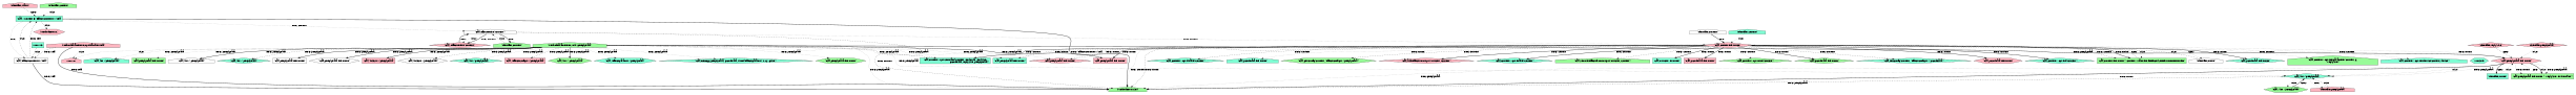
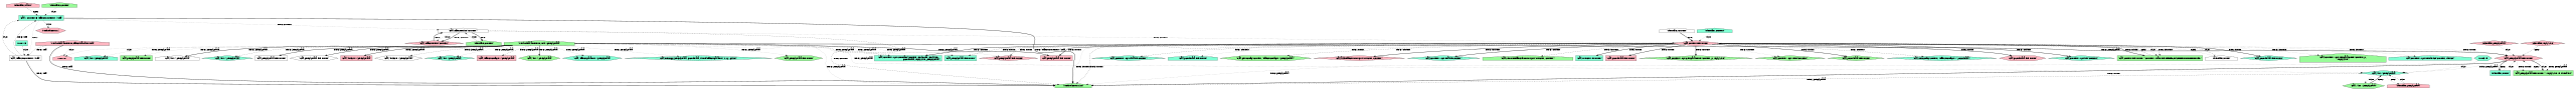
  digraph {
    node [fillcolor=aquamarine shape=diamond style=filled]
    edge [style=dotted]
    n1 [label="(Call,(int *)pReplyData)"]
    n2 [fillcolor=palegreen label="(Call,*(int *)pReplyData)" shape=hexagon]
    n3 [fillcolor=lightpink label="(Identifier,pReplyData)" shape=house]
    n4 [fillcolor=palegreen label="(MethodReturn,int)" shape=house]
    n5 [fillcolor=lightpink label="(Call,pReplyData == NULL)" shape=hexagon]
    n6 [label="(Identifier,NULL)" shape=box]
    n7 [fillcolor=palegreen label="(Call,pReplyData == NULL || *replySize != sizeof(int))" shape=box]
    n8 [fillcolor=palegreen label="(MethodParameterIn,void *pReplyData)" shape=house]
    n9 [fillcolor=palegreen label="(Call,pReplyData == NULL)" shape=box]
    n10 [fillcolor=white label="(Call,(int *) pReplyData)" shape=house]
    n11 [label="(Call,(int *) pReplyData)"]
    n12 [label="(Call,pReplyData == NULL)" shape=box]
    n13 [fillcolor=white label="(Call,pReplyData == NULL)" shape=box]
    n14 [fillcolor=white label="(Call,pReplyData == NULL)" shape=hexagon]
    n15 [fillcolor=lightpink label="(Call,(int32_t *)pReplyData)" shape=box]
    n16 [fillcolor=lightpink label="(Call,pReplyData == NULL)"]
    n17 [fillcolor=lightpink label="(Call,pReplyData == NULL)" shape=box]
    n18 [fillcolor=white label="(Call,(int32_t *)pReplyData)" shape=hexagon]
    n19 [label="(Call,(int *)pReplyData)"]
    n20 [fillcolor=lightpink label="(Call,(effect_config_t *)pReplyData)" shape=box]
    n21 [fillcolor=palegreen label="(Call,(int *) pReplyData)" shape=hexagon]
    n22 [label="(Call,(effect_param_t *)pReplyData)" shape=hexagon]
    n23 [label="(Call,memcpy(pReplyData, pCmdData, sizeof(effect_param_t) + q->psize))"]
    n24 [fillcolor=palegreen label="(Call,pReplyData == NULL)" shape=hexagon]
    n25 [label="(Call,context->ops.command(context, cmdCode, cmdSize,\n                                          pCmdData, replySize, pReplyData))" shape=box]
    n26 [label="(Call,(int *)pReplyData)" shape=house]
    1000101 [fillcolor=lightpink shape=house]
    n28 [fillcolor=lightpink label="(Call,context == NULL)"]
    n29 [label="(Call,context->ops.disable(context))"]
    n30 [label="(Call,pCmdData == NULL)" shape=house]
    n31 [fillcolor=palegreen label="(Call,get_config(context, (effect_config_t *)pReplyData))" shape=hexagon]
    n32 [fillcolor=lightpink label="(Call,add_effect_to_output(out_ctxt, context))"]
    n33 [label="(Call,context->ops.enable(context))"]
    n34 [fillcolor=palegreen label="(Call,remove_effect_from_output(out_ctxt, context))" shape=house]
    n35 [label="(Call,out_ctxt != NULL)" shape=box]
    n36 [fillcolor=lightpink label="(Call,pCmdData == NULL)" shape=box]
+   n37 [fillcolor=palegreen label="(Call,context->ops.get_parameter(context, p, replySize))"]
    n38 [fillcolor=palegreen label="(Call,context->ops.reset(context))"]
    n39 [fillcolor=palegreen label="(Call,pCmdData == NULL)"]
    n40 [label="(Call,set_config(context, (effect_config_t *) pCmdData))"]
    n41 [fillcolor=lightpink label="(Call,pCmdData == NULL)" shape=hexagon]
    n42 [label="(Call,context->ops.init(context))"]
    n43 [fillcolor=palegreen label="(Call,context == NULL || context->state == EFFECT_STATE_UNINITIALIZED)" shape=box]
    n44 [fillcolor=white label="(Identifier,NULL)" shape=house]
    n45 [label="(Call,pCmdData == NULL)"]
    n46 [fillcolor=palegreen label="(Call,context->ops.set_parameter(context, p,\n *replySize))" shape=house]
    n47 [label="(Call,context->ops.set_device(context, device))" shape=house]
    n48 [fillcolor=white label="(Call,effect_exists(context))" shape=house]
    n49 [fillcolor=lightpink label="(Call,!effect_exists(context))"]
    n50 [fillcolor=palegreen label="(Identifier,context)" shape=house]
    n51 [label="(Call,* context = (effect_context_t *)self)" shape=box]
    n52 [fillcolor=white label="(Call,(effect_context_t *)self)" shape=box]
    n53 [fillcolor=lightpink label="(MethodReturn,)" shape=hexagon]
-   n54 [fillcolor=lightpink label="(MethodParameterIn,ops_handle_t self)" shape=house]
+   n54 [fillcolor=lightpink label="(MethodParameterIn,effect_handle_t self)" shape=house]
    n55 [fillcolor=white label="(Identifier,context)" shape=house]
    n56 [label="(Identifier,context)" shape=house]
    n57 [fillcolor=lightpink label="(Identifier,replySize)"]
    n58 [fillcolor=lightpink label="(Identifier,pReplyData)"]
    n59 [fillcolor=lightpink label="(Identifier,status)" shape=house]
    n60 [fillcolor=palegreen label="(Identifier,context)" shape=house]
    1000319 [shape=hexagon]
    1000113 [shape=box]
    n1 -> n2 [label="AST: "]
    n1 -> n3 [label="CFG: "]
    n1 -> n4 [label="DDG: pReplyData" style=dashed]
    n2 -> n1 [label="CFG: " style=bold]
    n3 -> n1 [label="AST: " style=dashed]
    n5 -> n1 [label="DDG: pReplyData"]
    n5 -> n4 [label="DDG: pReplyData"]
    n5 -> n4 [label="DDG: NULL" style=bold]
    n5 -> n6 [label="CFG: " style=bold]
    n5 -> n7 [label="AST: " style=bold]
    n5 -> n7 [label="DDG: pReplyData"]
    n5 -> n7 [label="DDG: NULL"]
    n6 -> n5 [label="AST: "]
    n7 -> n5 [label="CFG: "]
    n8 -> n1 [label="DDG: pReplyData"]
    n8 -> n4 [label="DDG: pReplyData"]
    n8 -> n5 [label="DDG: pReplyData" style=bold]
    n8 -> n9 [label="DDG: pReplyData"]
    n8 -> n10 [label="DDG: pReplyData" style=bold]
    n8 -> n11 [label="DDG: pReplyData" style=dashed]
    n8 -> n12 [label="DDG: pReplyData"]
    n8 -> n13 [label="DDG: pReplyData" style=bold]
    n8 -> n14 [label="DDG: pReplyData" style=bold]
    n8 -> n15 [label="DDG: pReplyData" style=bold]
    n8 -> n16 [label="DDG: pReplyData"]
    n8 -> n17 [label="DDG: pReplyData" style=bold]
    n8 -> n18 [label="DDG: pReplyData" style=dashed]
    n8 -> n19 [label="DDG: pReplyData"]
    n8 -> n20 [label="DDG: pReplyData" style=dashed]
    n8 -> n21 [label="DDG: pReplyData" style=bold]
    n8 -> n22 [label="DDG: pReplyData"]
    n8 -> n23 [label="DDG: pReplyData"]
    n8 -> n24 [label="DDG: pReplyData"]
    n8 -> n25 [label="DDG: pReplyData" style=dashed]
    n8 -> n26 [label="DDG: pReplyData"]
    n8 -> 1000101 [label="AST: "]
    n28 -> n4 [label="DDG: context"]
    n28 -> n4 [label="DDG: NULL" style=dashed]
    n28 -> n5 [label="DDG: NULL"]
    n28 -> n12 [label="DDG: NULL" style=dashed]
    n28 -> n16 [label="DDG: NULL" style=dashed]
    n28 -> n17 [label="DDG: NULL" style=bold]
    n28 -> n25 [label="DDG: context" style=bold]
    n28 -> n29 [label="DDG: context" style=dashed]
    n28 -> n30 [label="DDG: NULL"]
    n28 -> n31 [label="DDG: context" style=dashed]
    n28 -> n32 [label="DDG: context" style=bold]
    n28 -> n33 [label="DDG: context" style=bold]
    n28 -> n34 [label="DDG: context" style=dashed]
    n28 -> n35 [label="DDG: NULL" style=bold]
    n28 -> n36 [label="DDG: NULL" style=bold]
+   n28 -> n37 [label="DDG: context" style=bold]
    n28 -> n38 [label="DDG: context"]
    n28 -> n39 [label="DDG: NULL" style=bold]
    n28 -> n40 [label="DDG: context" style=dashed]
    n28 -> n41 [label="DDG: NULL" style=bold]
    n28 -> n42 [label="DDG: context" style=bold]
    n28 -> n43 [label="AST: "]
    n28 -> n43 [label="DDG: context" style=dashed]
    n28 -> n43 [label="DDG: NULL" style=bold]
    n28 -> n44 [label="CFG: "]
    n28 -> n45 [label="DDG: NULL" style=bold]
    n28 -> n46 [label="DDG: context"]
    n28 -> n47 [label="DDG: context"]
    n43 -> n28 [label="CFG: " style=dashed]
    n44 -> n28 [label="AST: " style=dashed]
    n48 -> n4 [label="DDG: context" style=dashed]
    n48 -> n28 [label="DDG: context"]
    n48 -> n49 [label="AST: "]
    n48 -> n49 [label="DDG: context" style=bold]
    n48 -> n50 [label="CFG: " style=bold]
    n49 -> n48 [label="CFG: " style=bold]
    n50 -> n48 [label="AST: " style=dashed]
    n51 -> n4 [label="DDG: (effect_context_t *)self" style=bold]
    n51 -> n48 [label="DDG: context"]
    n51 -> n52 [label="CFG: "]
    n51 -> n53 [label="AST: " style=dashed]
    n52 -> n4 [label="DDG: self" style=bold]
    n52 -> n51 [label="AST: " style=dashed]
    n52 -> n51 [label="DDG: self" style=dashed]
    n54 -> n4 [label="DDG: self" style=bold]
    n54 -> 1000101 [label="AST: "]
    n54 -> n52 [label="DDG: self" style=dashed]
    n55 -> n28 [label="CFG: " style=bold]
    n56 -> n28 [label="AST: "]
    n57 -> n5 [label="CFG: " style=dashed]
    n58 -> n5 [label="AST: "]
    n59 -> n51 [label="CFG: " style=dashed]
    n60 -> n51 [label="AST: "]
    1000319 -> n1 [label="AST: "]
    1000113 -> n52 [label="AST: " style=dashed]
  }
